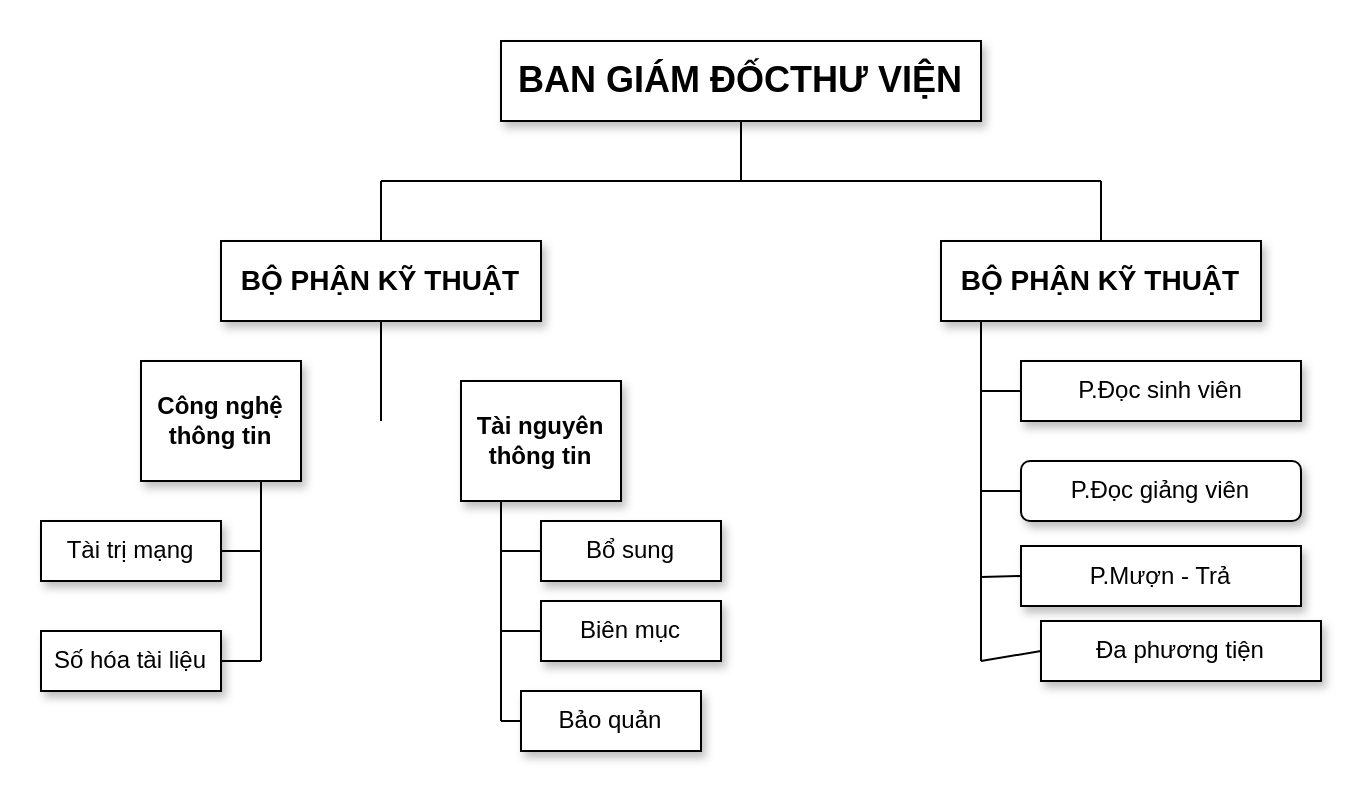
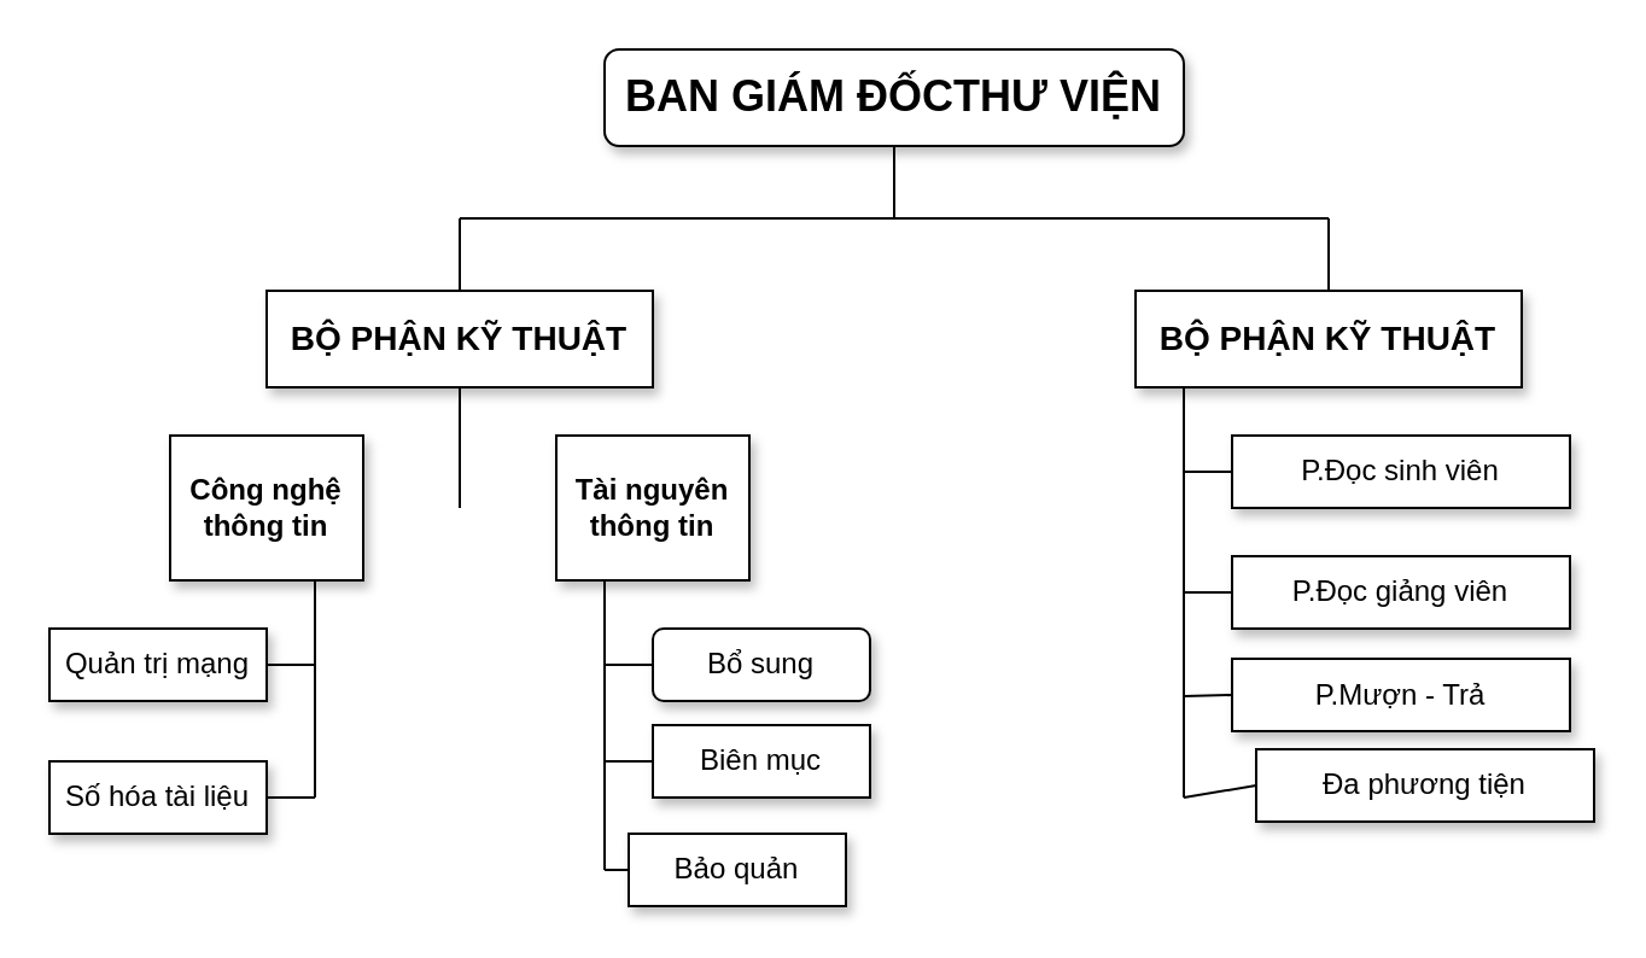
  <mxCell id="0" />
  <mxCell id="1" parent="0" />
- <mxCell id="2" value="&lt;b&gt;&lt;font style=&quot;font-size: 18px&quot;&gt;BAN GIÁM ĐỐCTHƯ VIỆN&lt;/font&gt;&lt;/b&gt;&lt;br&gt;" style="rounded=0;whiteSpace=wrap;html=1;shadow=1;" vertex="1" parent="1"><mxGeometry x="250" y="20" width="240" height="40" as="geometry" /></mxCell>
+ <mxCell id="2" value="&lt;b&gt;&lt;font style=&quot;font-size: 18px&quot;&gt;BAN GIÁM ĐỐCTHƯ VIỆN&lt;/font&gt;&lt;/b&gt;&lt;br&gt;" style="whiteSpace=wrap;html=1;shadow=1;rounded=1;" vertex="1" parent="1"><mxGeometry x="250" y="20" width="240" height="40" as="geometry" /></mxCell>
  <mxCell id="3" value="&lt;b&gt;&lt;font style=&quot;font-size: 14px&quot;&gt;BỘ PHẬN KỸ THUẬT&lt;/font&gt;&lt;/b&gt;" style="rounded=0;whiteSpace=wrap;html=1;shadow=1;" vertex="1" parent="1"><mxGeometry x="110" y="120" width="160" height="40" as="geometry" /></mxCell>
  <mxCell id="4" value="&lt;b&gt;&lt;font style=&quot;font-size: 14px&quot;&gt;BỘ PHẬN KỸ THUẬT&lt;/font&gt;&lt;/b&gt;" style="rounded=0;whiteSpace=wrap;html=1;shadow=1;" vertex="1" parent="1"><mxGeometry x="470" y="120" width="160" height="40" as="geometry" /></mxCell>
  <mxCell id="5" value="&lt;b&gt;Công nghệ thông tin&lt;/b&gt;" style="rounded=0;whiteSpace=wrap;html=1;shadow=1;" vertex="1" parent="1"><mxGeometry x="70" y="180" width="80" height="60" as="geometry" /></mxCell>
- <mxCell id="6" value="&lt;b&gt;Tài nguyên thông tin&lt;/b&gt;" style="rounded=0;whiteSpace=wrap;html=1;shadow=1;" vertex="1" parent="1"><mxGeometry x="230" y="190" width="80" height="60" as="geometry" /></mxCell>
- <mxCell id="7" value="Tài trị mạng" style="rounded=0;whiteSpace=wrap;html=1;shadow=1;" vertex="1" parent="1"><mxGeometry x="20" y="260" width="90" height="30" as="geometry" /></mxCell>
+ <mxCell id="6" value="&lt;b&gt;Tài nguyên thông tin&lt;/b&gt;" style="rounded=0;whiteSpace=wrap;html=1;shadow=1;" vertex="1" parent="1"><mxGeometry x="230" y="180" width="80" height="60" as="geometry" /></mxCell>
+ <mxCell id="7" value="Quản trị mạng" style="rounded=0;whiteSpace=wrap;html=1;shadow=1;" vertex="1" parent="1"><mxGeometry x="20" y="260" width="90" height="30" as="geometry" /></mxCell>
  <mxCell id="8" value="Số hóa tài liệu" style="rounded=0;whiteSpace=wrap;html=1;shadow=1;" vertex="1" parent="1"><mxGeometry x="20" y="315" width="90" height="30" as="geometry" /></mxCell>
  <mxCell id="9" value="Bảo quản" style="rounded=0;whiteSpace=wrap;html=1;shadow=1;" vertex="1" parent="1"><mxGeometry x="260" y="345" width="90" height="30" as="geometry" /></mxCell>
  <mxCell id="10" value="Biên mục" style="rounded=0;whiteSpace=wrap;html=1;shadow=1;" vertex="1" parent="1"><mxGeometry x="270" y="300" width="90" height="30" as="geometry" /></mxCell>
- <mxCell id="11" value="Bổ sung" style="rounded=0;whiteSpace=wrap;html=1;shadow=1;" vertex="1" parent="1"><mxGeometry x="270" y="260" width="90" height="30" as="geometry" /></mxCell>
+ <mxCell id="11" value="Bổ sung" style="whiteSpace=wrap;html=1;shadow=1;rounded=1;" vertex="1" parent="1"><mxGeometry x="270" y="260" width="90" height="30" as="geometry" /></mxCell>
  <mxCell id="12" value="P.Đọc sinh viên" style="rounded=0;whiteSpace=wrap;html=1;shadow=1;" vertex="1" parent="1"><mxGeometry x="510" y="180" width="140" height="30" as="geometry" /></mxCell>
  <mxCell id="13" value="P.Mượn - Trả" style="rounded=0;whiteSpace=wrap;html=1;shadow=1;" vertex="1" parent="1"><mxGeometry x="510" y="272.5" width="140" height="30" as="geometry" /></mxCell>
- <mxCell id="14" value="P.Đọc giảng viên" style="whiteSpace=wrap;html=1;shadow=1;rounded=1;" vertex="1" parent="1"><mxGeometry x="510" y="230" width="140" height="30" as="geometry" /></mxCell>
+ <mxCell id="14" value="P.Đọc giảng viên" style="rounded=0;whiteSpace=wrap;html=1;shadow=1;" vertex="1" parent="1"><mxGeometry x="510" y="230" width="140" height="30" as="geometry" /></mxCell>
  <mxCell id="15" value="Đa phương tiện" style="rounded=0;whiteSpace=wrap;html=1;shadow=1;" vertex="1" parent="1"><mxGeometry x="520" y="310" width="140" height="30" as="geometry" /></mxCell>
  <mxCell id="16" value="" style="endArrow=none;html=1;" edge="1" parent="1"><mxGeometry width="50" height="50" relative="1" as="geometry"><mxPoint x="190" y="120" as="sourcePoint" /><mxPoint x="190" y="90" as="targetPoint" /></mxGeometry></mxCell>
  <mxCell id="17" value="" style="endArrow=none;html=1;exitX=0.5;exitY=0;exitDx=0;exitDy=0;" edge="1" parent="1" source="4"><mxGeometry width="50" height="50" relative="1" as="geometry"><mxPoint x="560" y="130" as="sourcePoint" /><mxPoint x="550" y="90" as="targetPoint" /></mxGeometry></mxCell>
  <mxCell id="18" value="" style="endArrow=none;html=1;" edge="1" parent="1"><mxGeometry width="50" height="50" relative="1" as="geometry"><mxPoint x="190" y="90" as="sourcePoint" /><mxPoint x="550" y="90" as="targetPoint" /></mxGeometry></mxCell>
  <mxCell id="19" value="" style="endArrow=none;html=1;entryX=0.5;entryY=1;entryDx=0;entryDy=0;" edge="1" parent="1" target="2"><mxGeometry width="50" height="50" relative="1" as="geometry"><mxPoint x="370" y="90" as="sourcePoint" /><mxPoint x="370" y="70" as="targetPoint" /></mxGeometry></mxCell>
  <mxCell id="20" value="" style="endArrow=none;html=1;entryX=0.5;entryY=1;entryDx=0;entryDy=0;" edge="1" parent="1" target="3"><mxGeometry width="50" height="50" relative="1" as="geometry"><mxPoint x="190" y="210" as="sourcePoint" /><mxPoint x="240" y="160" as="targetPoint" /></mxGeometry></mxCell>
  <mxCell id="21" value="" style="endArrow=none;html=1;entryX=0.75;entryY=1;entryDx=0;entryDy=0;" edge="1" parent="1" target="5"><mxGeometry width="50" height="50" relative="1" as="geometry"><mxPoint x="130" y="330" as="sourcePoint" /><mxPoint x="180" y="240" as="targetPoint" /></mxGeometry></mxCell>
  <mxCell id="22" value="" style="endArrow=none;html=1;entryX=1;entryY=0.5;entryDx=0;entryDy=0;" edge="1" parent="1" target="7"><mxGeometry width="50" height="50" relative="1" as="geometry"><mxPoint x="130" y="275" as="sourcePoint" /><mxPoint x="70" y="440" as="targetPoint" /></mxGeometry></mxCell>
  <mxCell id="23" value="" style="endArrow=none;html=1;entryX=1;entryY=0.5;entryDx=0;entryDy=0;" edge="1" parent="1" target="8"><mxGeometry width="50" height="50" relative="1" as="geometry"><mxPoint x="130" y="330" as="sourcePoint" /><mxPoint x="120" y="285" as="targetPoint" /></mxGeometry></mxCell>
  <mxCell id="24" value="" style="endArrow=none;html=1;entryX=0.25;entryY=1;entryDx=0;entryDy=0;" edge="1" parent="1" target="6"><mxGeometry width="50" height="50" relative="1" as="geometry"><mxPoint x="250" y="360" as="sourcePoint" /><mxPoint x="290" y="240" as="targetPoint" /></mxGeometry></mxCell>
  <mxCell id="25" value="" style="endArrow=none;html=1;entryX=0;entryY=0.5;entryDx=0;entryDy=0;" edge="1" parent="1" target="11"><mxGeometry width="50" height="50" relative="1" as="geometry"><mxPoint x="250" y="275" as="sourcePoint" /><mxPoint x="300" y="260" as="targetPoint" /></mxGeometry></mxCell>
  <mxCell id="26" value="" style="endArrow=none;html=1;entryX=0;entryY=0.5;entryDx=0;entryDy=0;" edge="1" parent="1" target="10"><mxGeometry width="50" height="50" relative="1" as="geometry"><mxPoint x="250" y="315" as="sourcePoint" /><mxPoint x="220" y="330" as="targetPoint" /></mxGeometry></mxCell>
  <mxCell id="27" value="" style="endArrow=none;html=1;entryX=0;entryY=0.5;entryDx=0;entryDy=0;" edge="1" parent="1" target="9"><mxGeometry width="50" height="50" relative="1" as="geometry"><mxPoint x="250" y="360" as="sourcePoint" /><mxPoint x="290" y="350" as="targetPoint" /><Array as="points" /></mxGeometry></mxCell>
  <mxCell id="28" value="" style="endArrow=none;html=1;" edge="1" parent="1"><mxGeometry width="50" height="50" relative="1" as="geometry"><mxPoint x="490" y="330" as="sourcePoint" /><mxPoint x="490" y="160" as="targetPoint" /></mxGeometry></mxCell>
  <mxCell id="29" value="" style="endArrow=none;html=1;entryX=0;entryY=0.5;entryDx=0;entryDy=0;" edge="1" parent="1" target="12"><mxGeometry width="50" height="50" relative="1" as="geometry"><mxPoint x="490" y="195" as="sourcePoint" /><mxPoint x="530" y="190" as="targetPoint" /></mxGeometry></mxCell>
  <mxCell id="30" value="" style="endArrow=none;html=1;entryX=0;entryY=0.5;entryDx=0;entryDy=0;" edge="1" parent="1" target="14"><mxGeometry width="50" height="50" relative="1" as="geometry"><mxPoint x="490" y="245" as="sourcePoint" /><mxPoint x="470" y="250" as="targetPoint" /></mxGeometry></mxCell>
  <mxCell id="31" value="" style="endArrow=none;html=1;entryX=0;entryY=0.5;entryDx=0;entryDy=0;" edge="1" parent="1" target="13"><mxGeometry width="50" height="50" relative="1" as="geometry"><mxPoint x="490" y="288" as="sourcePoint" /><mxPoint x="450" y="310" as="targetPoint" /></mxGeometry></mxCell>
  <mxCell id="32" value="" style="endArrow=none;html=1;entryX=0;entryY=0.5;entryDx=0;entryDy=0;" edge="1" parent="1" target="15"><mxGeometry width="50" height="50" relative="1" as="geometry"><mxPoint x="490" y="330" as="sourcePoint" /><mxPoint x="460" y="360" as="targetPoint" /></mxGeometry></mxCell>
